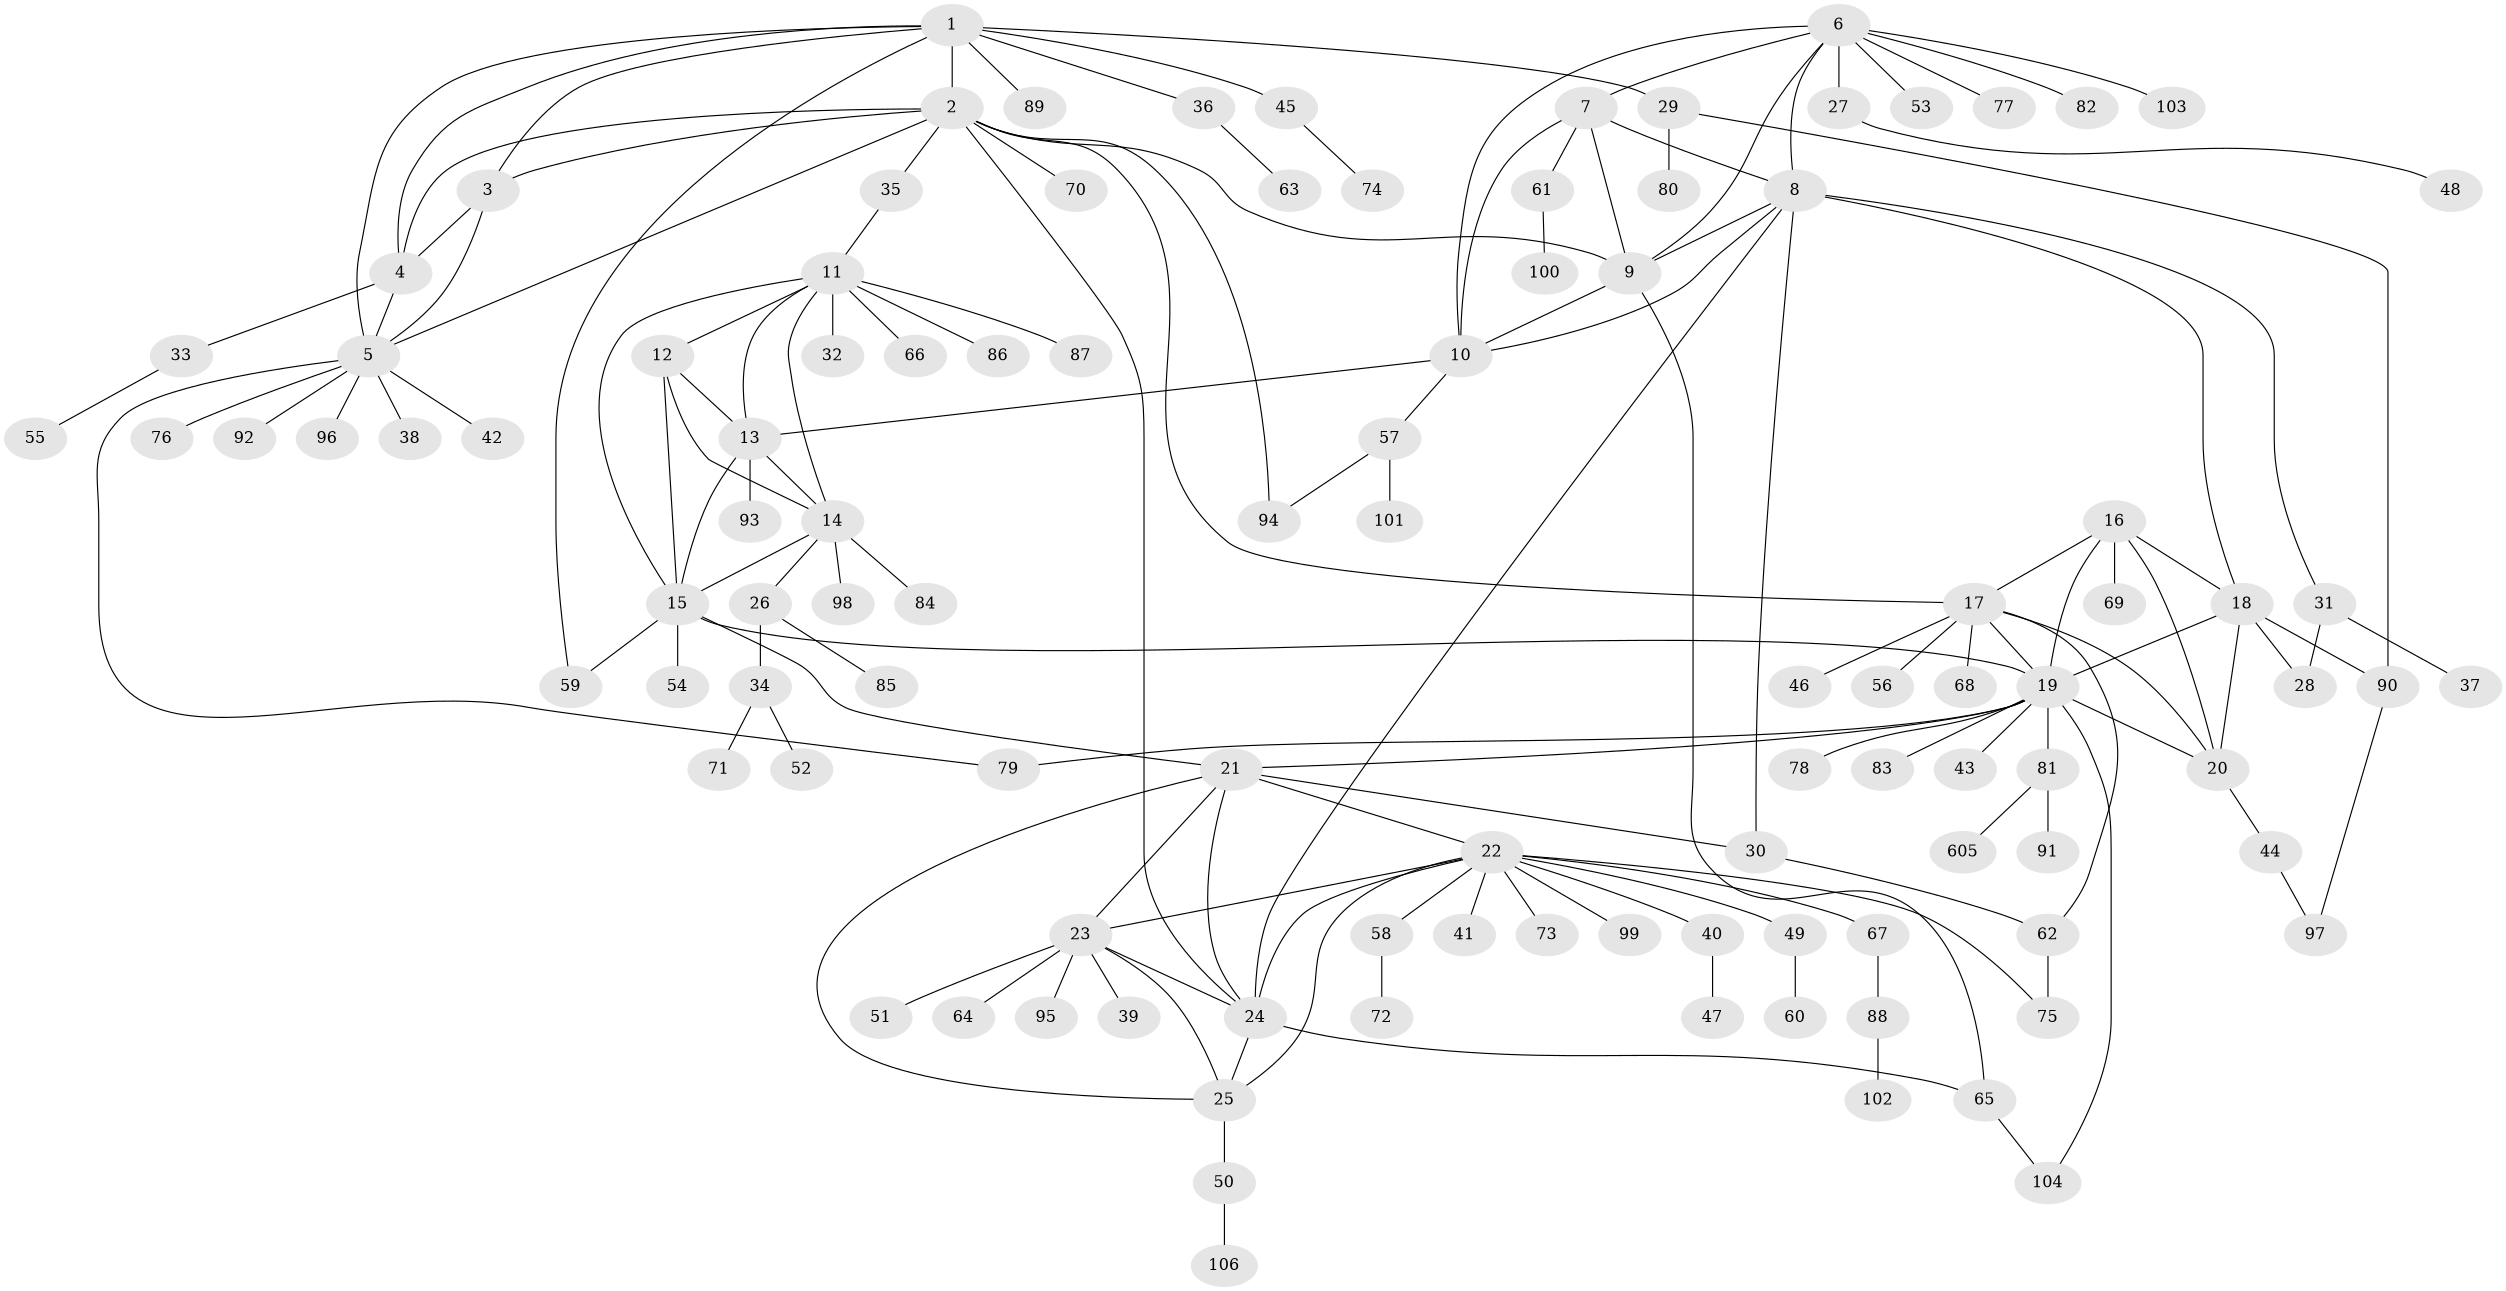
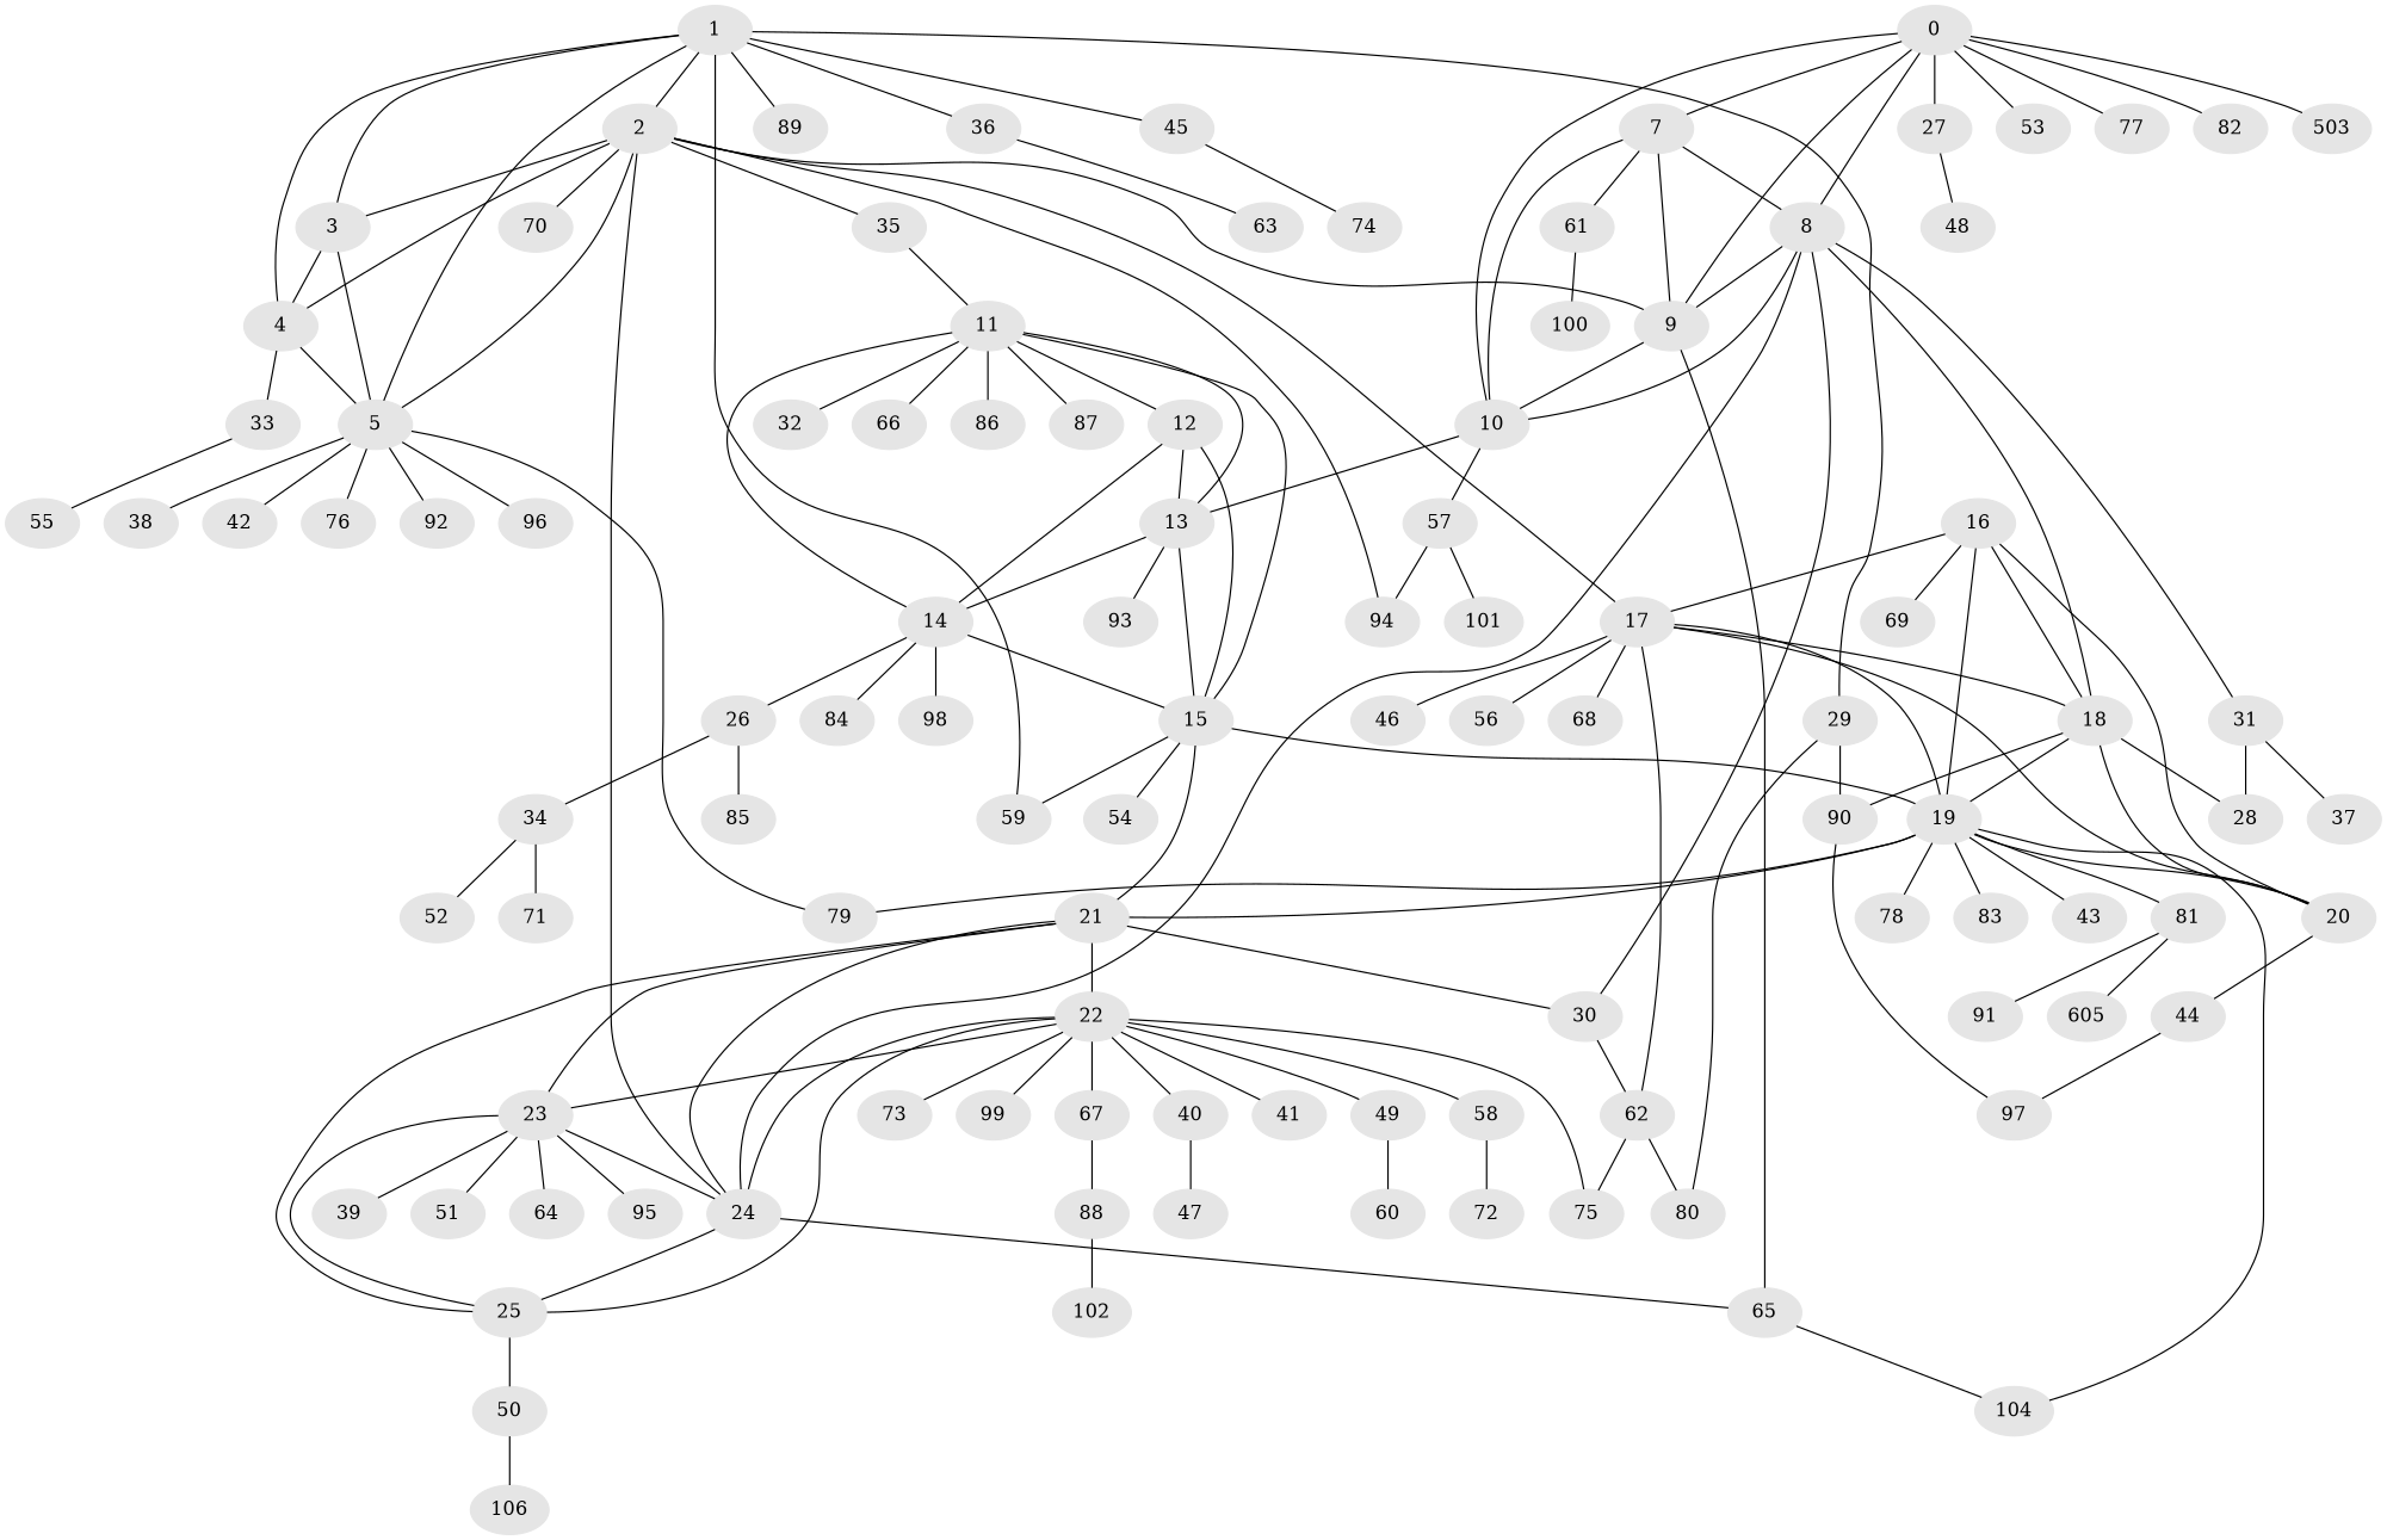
  graph {
    fontname="DejaVu Serif"
    node [color=gray90 fontname="DejaVu Serif" style=filled]
    edge [fontname="DejaVu Serif"]
    1
    2
    3
    4
    5
    29
    36
    45
    59
    89
    9
    17
    24
    35
    70
    94
    33
    38
    42
    76
    79
    92
    96
    90
    80
    63
    74
    10
    65
    18
    19
    20
    46
    56
    62
    68
    25
    11
    13
    12
    14
    15
    32
    66
    86
    87
    55
-   6
+   6 [label=0]
    7
    8
    27
    53
    77
    82
-   103
+   103 [label=503]
    61
    30
    31
    57
    48
    100
    28
    37
    104
    93
    101
    26
    84
    98
    21
    54
    34
    85
    43
    78
    81
    83
    22
    23
    16
    69
    44
    75
    97
    91
    n86 [label=605]
    40
    41
    49
    58
    67
    73
    99
    39
    51
    64
    95
    50
    47
    60
    72
    88
    106
    52
    71
    102
    1 -- 2
    1 -- 3
    1 -- 4
    1 -- 5
    1 -- 29
    1 -- 36
    1 -- 45
    1 -- 59
    1 -- 89
    2 -- 3
    2 -- 4
    2 -- 5
    2 -- 9
    2 -- 17
    2 -- 24
    2 -- 35
    2 -- 70
    2 -- 94
    3 -- 4
    3 -- 5
    4 -- 5
    4 -- 33
    5 -- 38
    5 -- 42
    5 -- 76
    5 -- 79
    5 -- 92
    5 -- 96
    29 -- 90
    29 -- 80
    36 -- 63
    45 -- 74
    9 -- 10
    9 -- 65
+   17 -- 18
    17 -- 19
    17 -- 20
    17 -- 46
    17 -- 56
    17 -- 62
    17 -- 68
    24 -- 65
    24 -- 25
    35 -- 11
    33 -- 55
    90 -- 97
    10 -- 13
    10 -- 57
    65 -- 104
    18 -- 90
    18 -- 19
    18 -- 20
    18 -- 28
    19 -- 79
    19 -- 20
    19 -- 104
    19 -- 21
    19 -- 43
    19 -- 78
    19 -- 81
    19 -- 83
    20 -- 44
+   62 -- 80
    62 -- 75
    25 -- 50
    11 -- 13
    11 -- 12
    11 -- 14
    11 -- 15
    11 -- 32
    11 -- 66
    11 -- 86
    11 -- 87
    13 -- 14
    13 -- 15
    13 -- 93
    12 -- 13
    12 -- 14
    12 -- 15
    14 -- 15
    14 -- 26
    14 -- 84
    14 -- 98
    15 -- 59
    15 -- 19
    15 -- 21
    15 -- 54
    6 -- 9
    6 -- 10
    6 -- 7
    6 -- 8
    6 -- 27
    6 -- 53
    6 -- 77
    6 -- 82
    6 -- 103
    7 -- 9
    7 -- 10
    7 -- 8
    7 -- 61
    8 -- 9
    8 -- 24
    8 -- 10
    8 -- 18
    8 -- 30
    8 -- 31
    27 -- 48
    61 -- 100
    30 -- 62
    31 -- 28
    31 -- 37
    57 -- 94
    57 -- 101
    26 -- 34
    26 -- 85
    21 -- 24
    21 -- 25
    21 -- 30
    21 -- 22
    21 -- 23
    34 -- 52
    34 -- 71
    81 -- 91
    81 -- n86
    22 -- 24
    22 -- 25
    22 -- 23
    22 -- 75
    22 -- 40
    22 -- 41
    22 -- 49
    22 -- 58
    22 -- 67
    22 -- 73
    22 -- 99
    23 -- 24
    23 -- 25
    23 -- 39
    23 -- 51
    23 -- 64
    23 -- 95
    16 -- 17
    16 -- 18
    16 -- 19
    16 -- 20
    16 -- 69
    44 -- 97
    40 -- 47
    49 -- 60
    58 -- 72
    67 -- 88
    50 -- 106
    88 -- 102
  }
